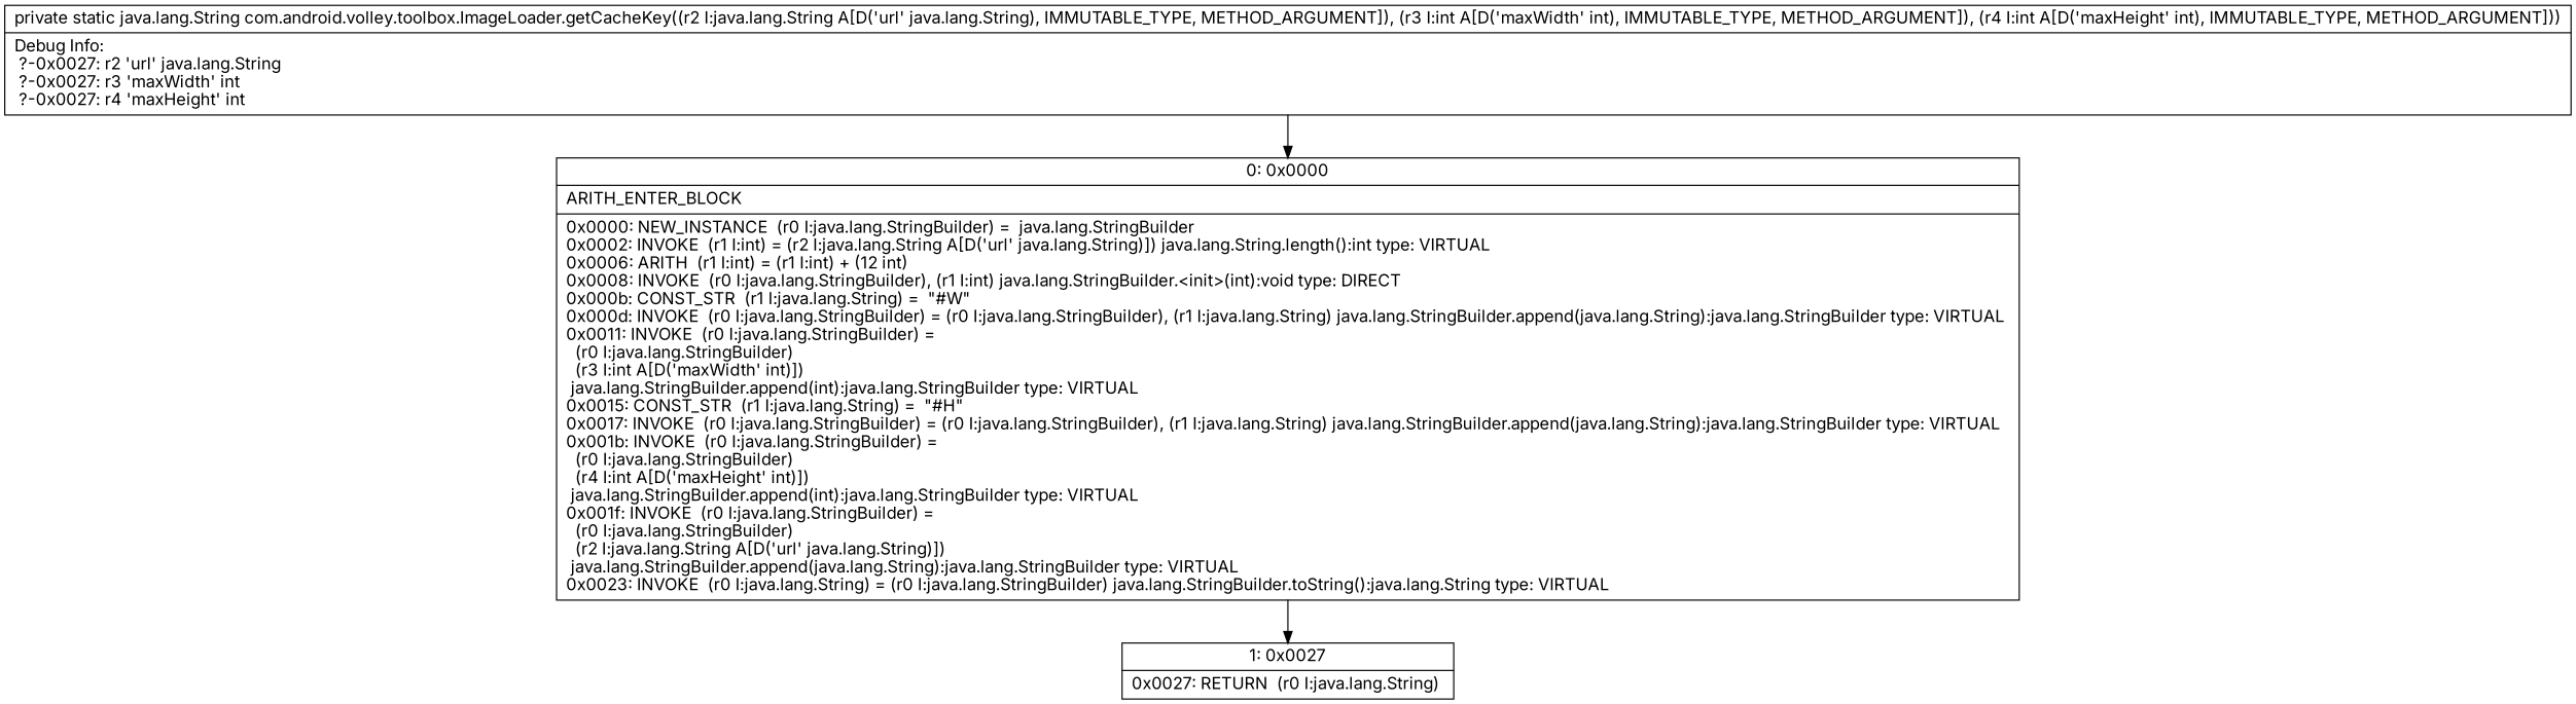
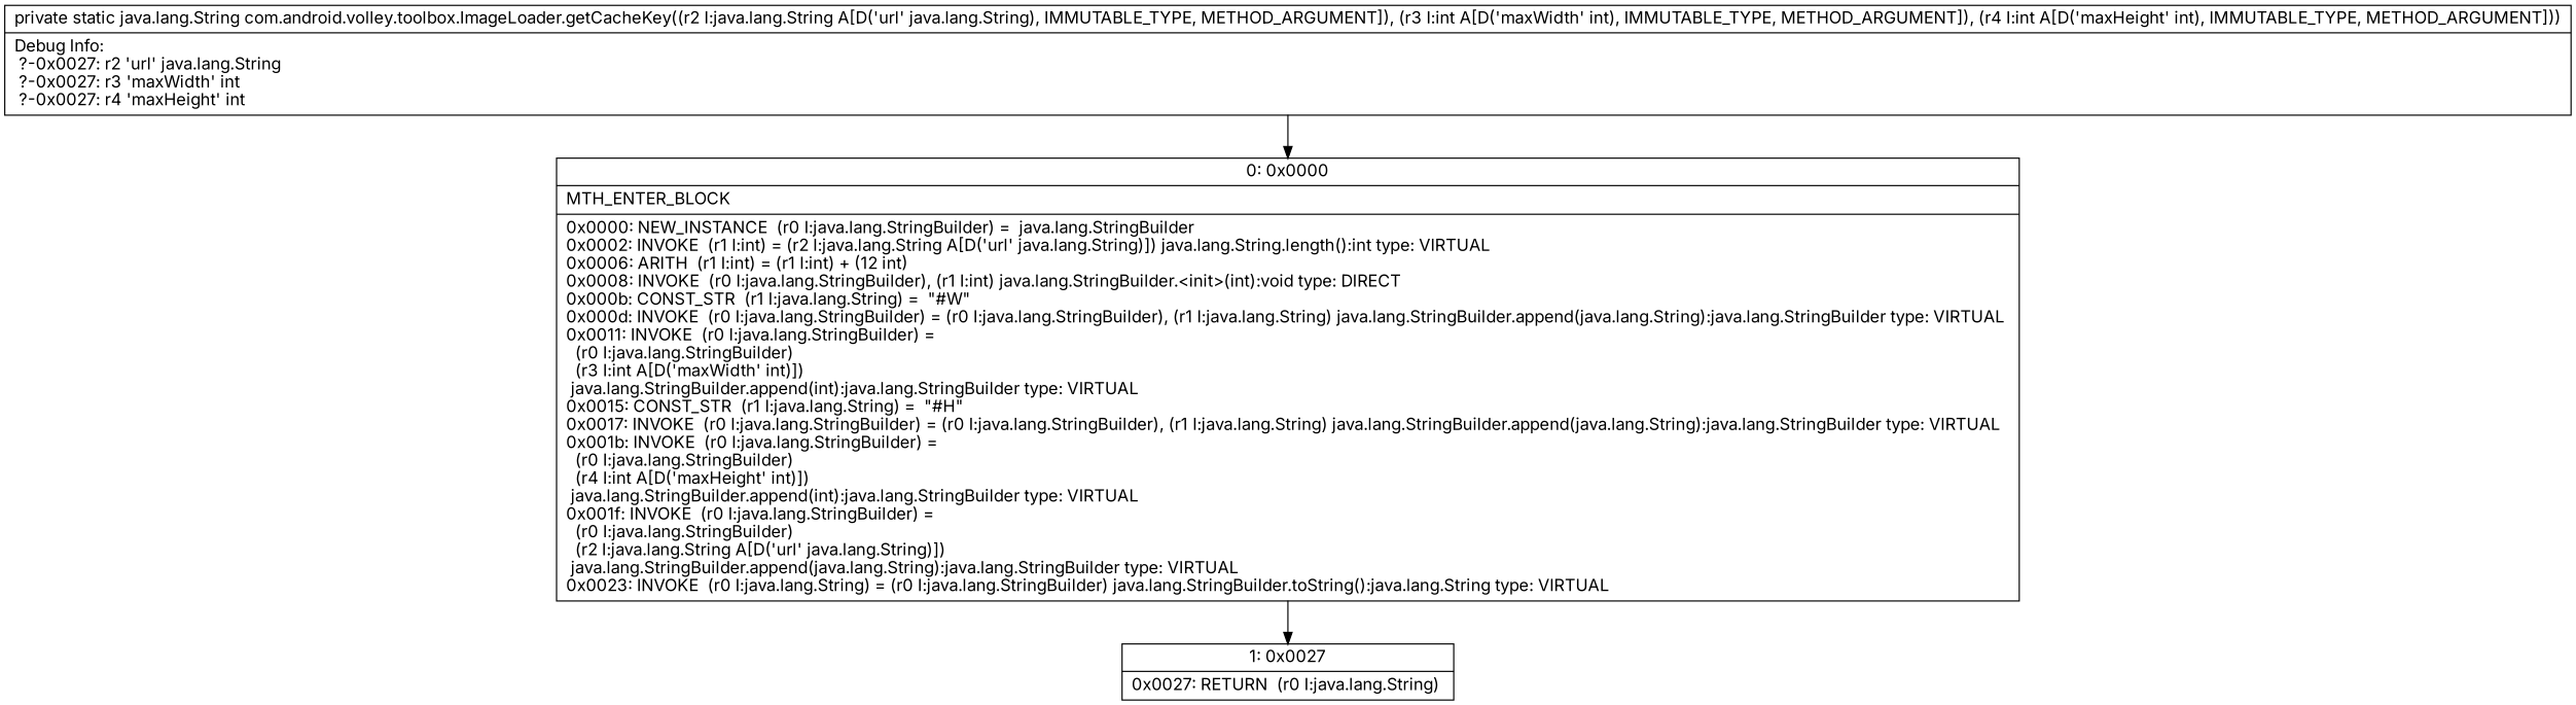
  digraph {
    fontname=Inter
    node [shape=record fontname=Inter]
    edge [fontname=Inter]
-   n1 [label="{0\:\ 0x0000|ARITH_ENTER_BLOCK\l|0x0000: NEW_INSTANCE  (r0 I:java.lang.StringBuilder) =  java.lang.StringBuilder \l0x0002: INVOKE  (r1 I:int) = (r2 I:java.lang.String A[D('url' java.lang.String)]) java.lang.String.length():int type: VIRTUAL \l0x0006: ARITH  (r1 I:int) = (r1 I:int) + (12 int) \l0x0008: INVOKE  (r0 I:java.lang.StringBuilder), (r1 I:int) java.lang.StringBuilder.\<init\>(int):void type: DIRECT \l0x000b: CONST_STR  (r1 I:java.lang.String) =  \"#W\" \l0x000d: INVOKE  (r0 I:java.lang.StringBuilder) = (r0 I:java.lang.StringBuilder), (r1 I:java.lang.String) java.lang.StringBuilder.append(java.lang.String):java.lang.StringBuilder type: VIRTUAL \l0x0011: INVOKE  (r0 I:java.lang.StringBuilder) = \l  (r0 I:java.lang.StringBuilder)\l  (r3 I:int A[D('maxWidth' int)])\l java.lang.StringBuilder.append(int):java.lang.StringBuilder type: VIRTUAL \l0x0015: CONST_STR  (r1 I:java.lang.String) =  \"#H\" \l0x0017: INVOKE  (r0 I:java.lang.StringBuilder) = (r0 I:java.lang.StringBuilder), (r1 I:java.lang.String) java.lang.StringBuilder.append(java.lang.String):java.lang.StringBuilder type: VIRTUAL \l0x001b: INVOKE  (r0 I:java.lang.StringBuilder) = \l  (r0 I:java.lang.StringBuilder)\l  (r4 I:int A[D('maxHeight' int)])\l java.lang.StringBuilder.append(int):java.lang.StringBuilder type: VIRTUAL \l0x001f: INVOKE  (r0 I:java.lang.StringBuilder) = \l  (r0 I:java.lang.StringBuilder)\l  (r2 I:java.lang.String A[D('url' java.lang.String)])\l java.lang.StringBuilder.append(java.lang.String):java.lang.StringBuilder type: VIRTUAL \l0x0023: INVOKE  (r0 I:java.lang.String) = (r0 I:java.lang.StringBuilder) java.lang.StringBuilder.toString():java.lang.String type: VIRTUAL \l}"]
+   n1 [label="{0\:\ 0x0000|MTH_ENTER_BLOCK\l|0x0000: NEW_INSTANCE  (r0 I:java.lang.StringBuilder) =  java.lang.StringBuilder \l0x0002: INVOKE  (r1 I:int) = (r2 I:java.lang.String A[D('url' java.lang.String)]) java.lang.String.length():int type: VIRTUAL \l0x0006: ARITH  (r1 I:int) = (r1 I:int) + (12 int) \l0x0008: INVOKE  (r0 I:java.lang.StringBuilder), (r1 I:int) java.lang.StringBuilder.\<init\>(int):void type: DIRECT \l0x000b: CONST_STR  (r1 I:java.lang.String) =  \"#W\" \l0x000d: INVOKE  (r0 I:java.lang.StringBuilder) = (r0 I:java.lang.StringBuilder), (r1 I:java.lang.String) java.lang.StringBuilder.append(java.lang.String):java.lang.StringBuilder type: VIRTUAL \l0x0011: INVOKE  (r0 I:java.lang.StringBuilder) = \l  (r0 I:java.lang.StringBuilder)\l  (r3 I:int A[D('maxWidth' int)])\l java.lang.StringBuilder.append(int):java.lang.StringBuilder type: VIRTUAL \l0x0015: CONST_STR  (r1 I:java.lang.String) =  \"#H\" \l0x0017: INVOKE  (r0 I:java.lang.StringBuilder) = (r0 I:java.lang.StringBuilder), (r1 I:java.lang.String) java.lang.StringBuilder.append(java.lang.String):java.lang.StringBuilder type: VIRTUAL \l0x001b: INVOKE  (r0 I:java.lang.StringBuilder) = \l  (r0 I:java.lang.StringBuilder)\l  (r4 I:int A[D('maxHeight' int)])\l java.lang.StringBuilder.append(int):java.lang.StringBuilder type: VIRTUAL \l0x001f: INVOKE  (r0 I:java.lang.StringBuilder) = \l  (r0 I:java.lang.StringBuilder)\l  (r2 I:java.lang.String A[D('url' java.lang.String)])\l java.lang.StringBuilder.append(java.lang.String):java.lang.StringBuilder type: VIRTUAL \l0x0023: INVOKE  (r0 I:java.lang.String) = (r0 I:java.lang.StringBuilder) java.lang.StringBuilder.toString():java.lang.String type: VIRTUAL \l}"]
    n2 [label="{1\:\ 0x0027|0x0027: RETURN  (r0 I:java.lang.String) \l}"]
    n3 [label="{private static java.lang.String com.android.volley.toolbox.ImageLoader.getCacheKey((r2 I:java.lang.String A[D('url' java.lang.String), IMMUTABLE_TYPE, METHOD_ARGUMENT]), (r3 I:int A[D('maxWidth' int), IMMUTABLE_TYPE, METHOD_ARGUMENT]), (r4 I:int A[D('maxHeight' int), IMMUTABLE_TYPE, METHOD_ARGUMENT]))  | Debug Info:\l  ?\-0x0027: r2 'url' java.lang.String\l  ?\-0x0027: r3 'maxWidth' int\l  ?\-0x0027: r4 'maxHeight' int\l}"]
    n1 -> n2
    n3 -> n1
  }
